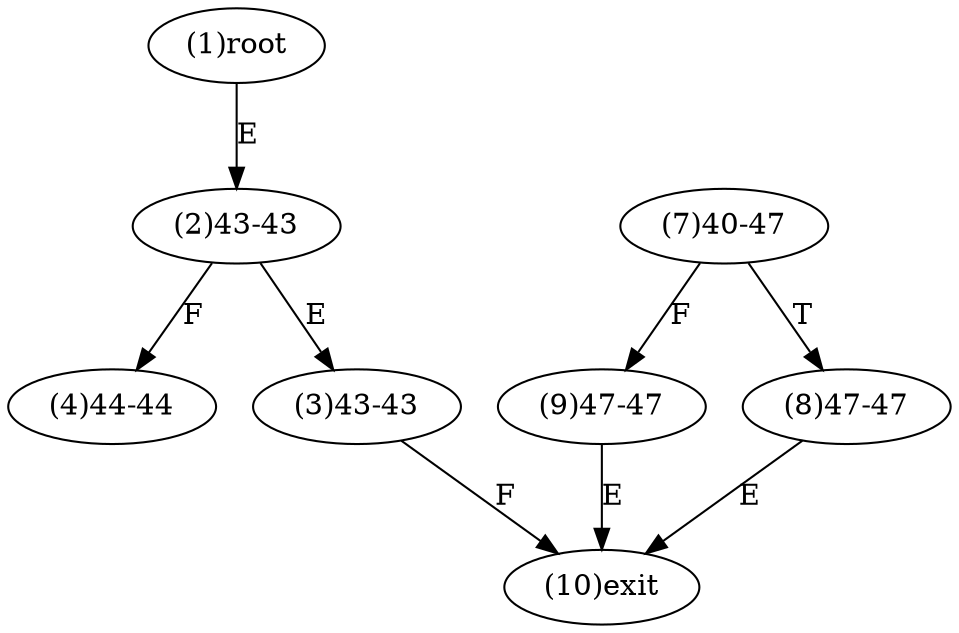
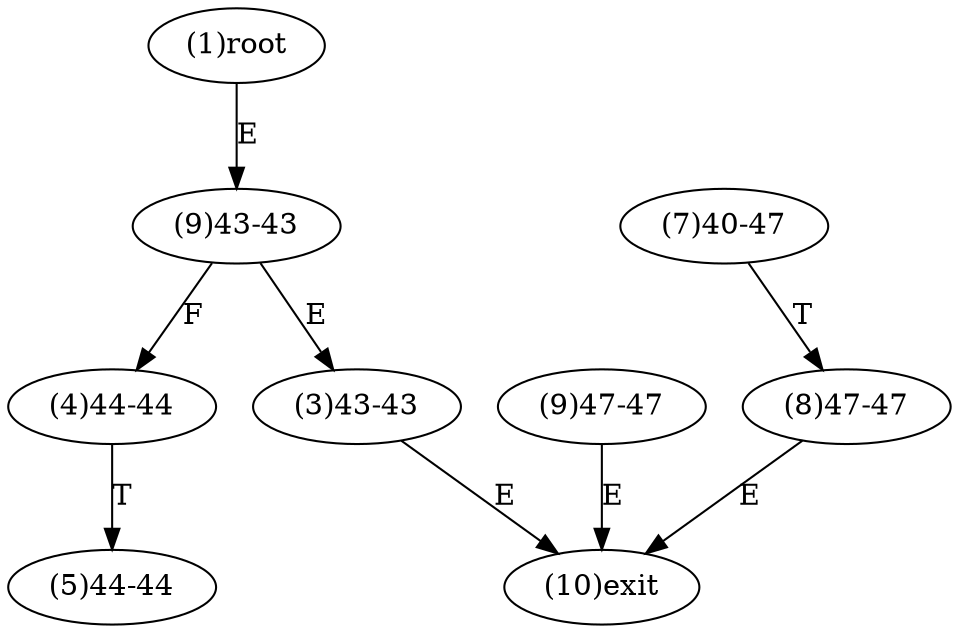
  digraph {
    n1 [label="(1)root"]
-   n2 [label="(2)43-43"]
+   n2 [label="(9)43-43"]
    n3 [label="(3)43-43"]
    n4 [label="(4)44-44"]
    n5 [label="(10)exit"]
+   n6 [label="(5)44-44"]
    n7 [label="(7)40-47"]
    n8 [label="(9)47-47"]
    n9 [label="(8)47-47"]
    n1 -> n2 [label=E]
    n2 -> n3 [label=E]
    n2 -> n4 [label=F]
-   n3 -> n5 [label=F]
-   n7 -> n8 [label=F]
+   n3 -> n5 [label=E]
+   n4 -> n6 [label=T]
    n7 -> n9 [label=T]
    n8 -> n5 [label=E]
    n9 -> n5 [label=E]
  }
